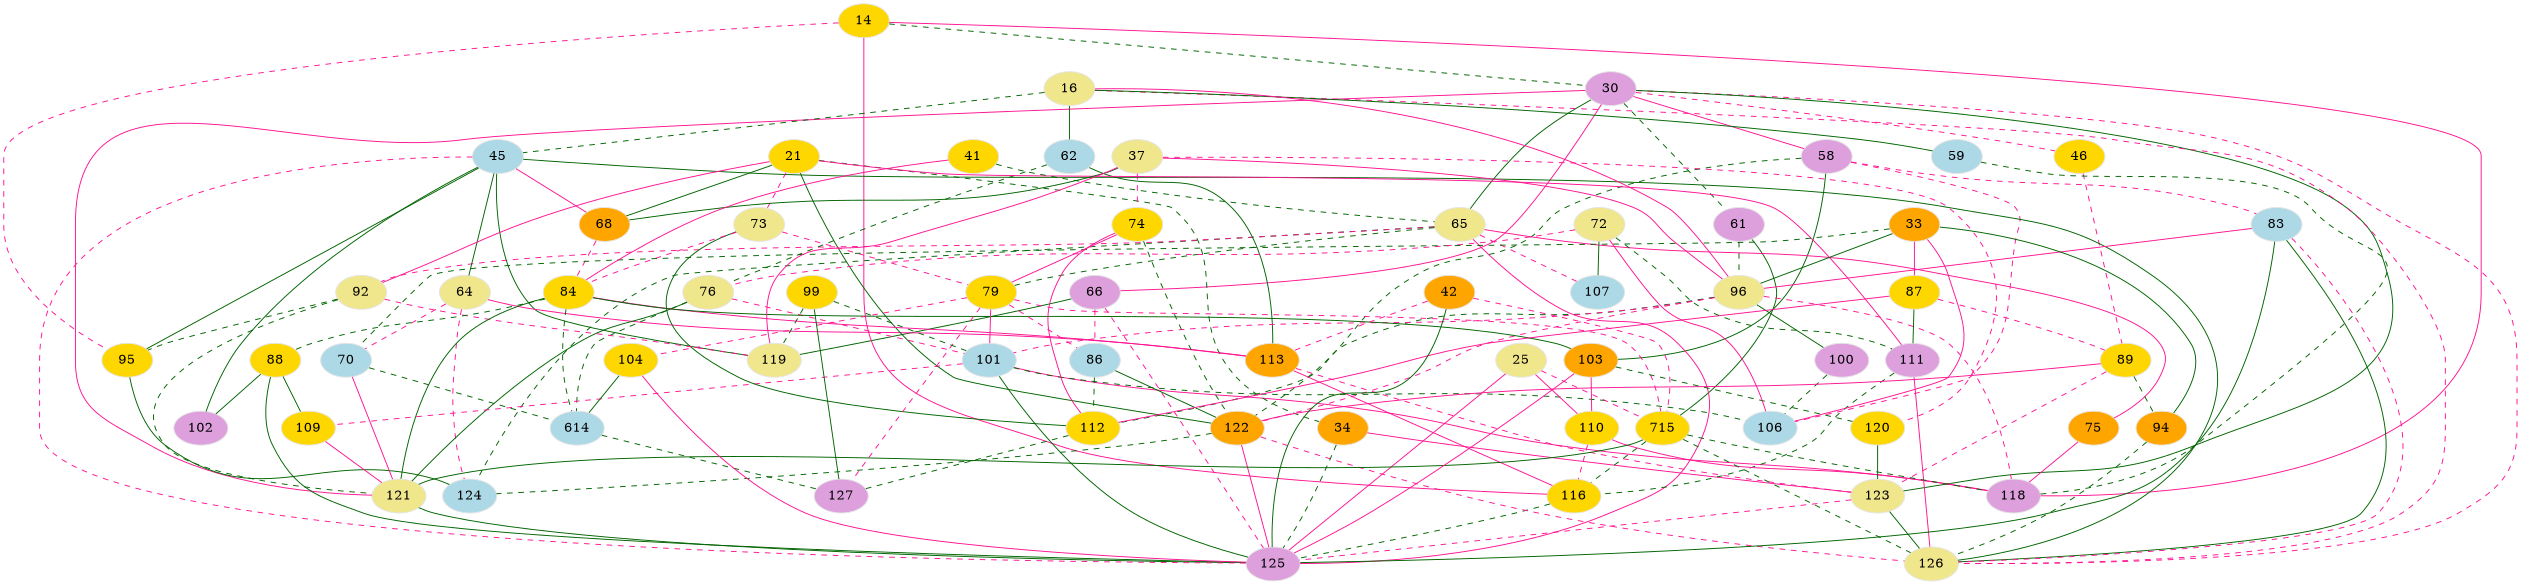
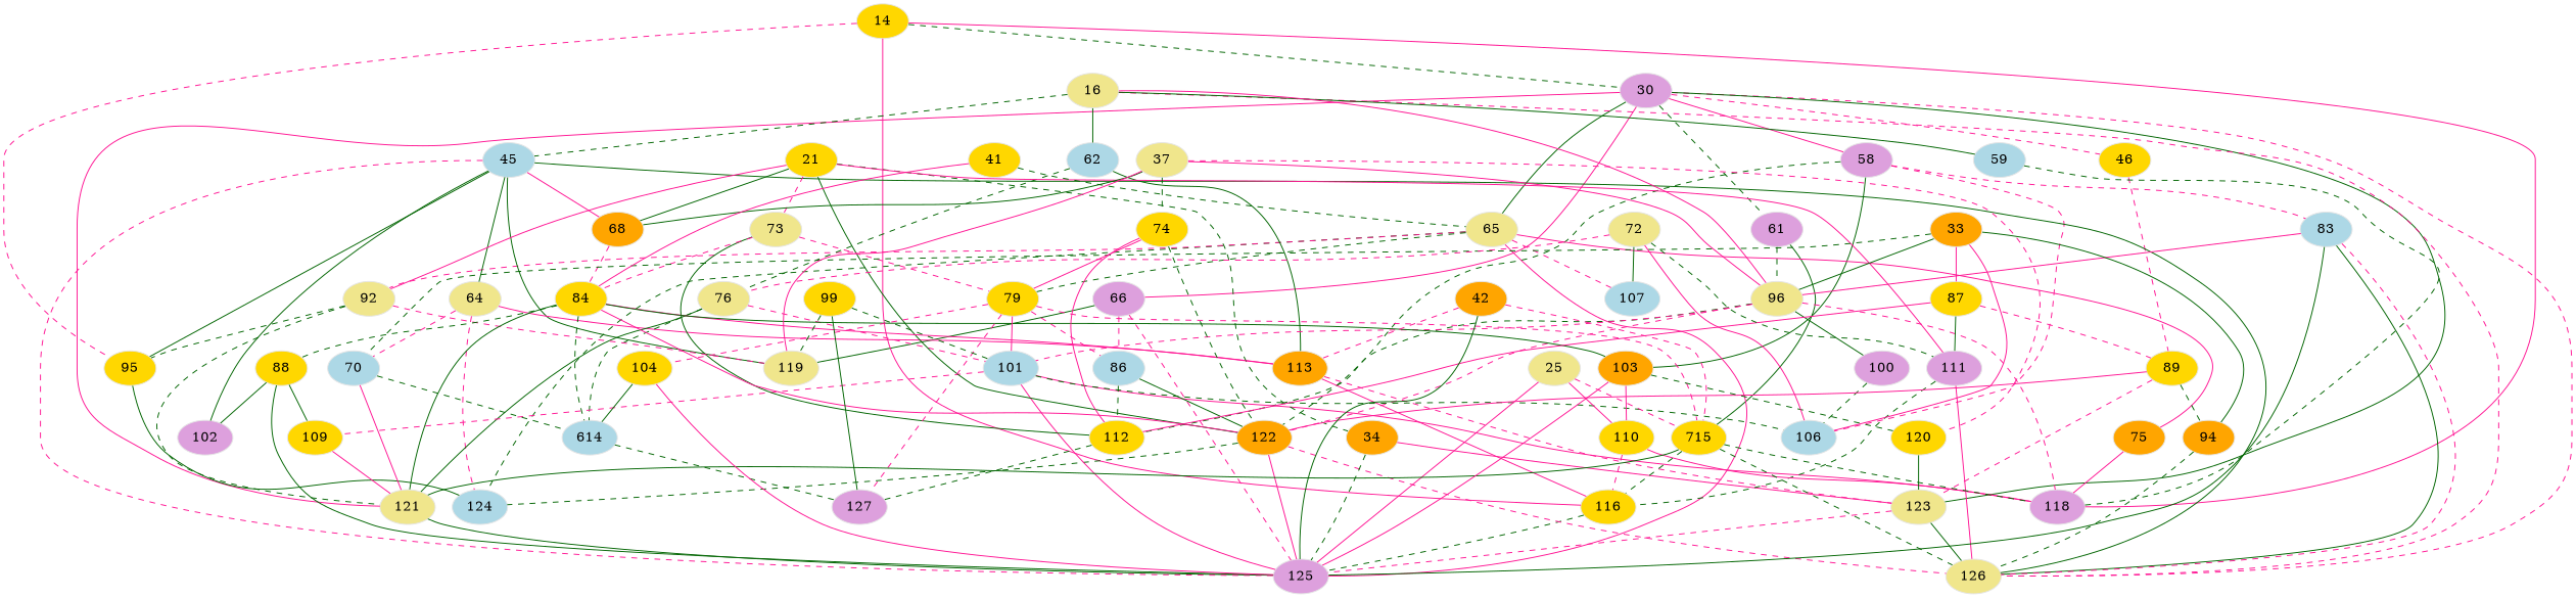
  graph {
    node [color=gray90 fillcolor=gold style=filled]
    edge [color=deeppink style=solid]
    30 [fillcolor=plum super="+4"]
    126 [fillcolor=khaki super="+82+117"]
    46
    58 [fillcolor=plum super="+31"]
    61 [fillcolor=plum]
    65 [fillcolor=khaki super="+48"]
    66 [fillcolor=plum super="+9"]
    121 [fillcolor=khaki super="+39+85"]
    123 [fillcolor=khaki super="+54"]
    14
    95
    116 [super="+105"]
    118 [fillcolor=plum super="+49"]
    124 [fillcolor=lightblue super="+23"]
    125 [fillcolor=plum super="+40+12+32+108"]
    45 [fillcolor=lightblue super="+19"]
    68 [fillcolor=orange]
    119 [fillcolor=khaki super="+81"]
    64 [fillcolor=khaki]
    102 [fillcolor=plum]
    16 [fillcolor=khaki]
    59 [fillcolor=lightblue]
    62 [fillcolor=lightblue super="+51"]
    96 [fillcolor=khaki super="+93+67"]
    113 [fillcolor=orange super="+56"]
    76 [fillcolor=khaki]
    122 [fillcolor=orange super="+1+38+98"]
    112 [super="+13+55"]
    101 [fillcolor=lightblue super="+35+91"]
    100 [fillcolor=plum]
    21 [super="+20"]
    34 [fillcolor=orange]
    73 [fillcolor=khaki super="+11"]
    92 [fillcolor=khaki super="+8"]
    111 [fillcolor=plum super="+43"]
    84 [super="+29+77"]
    79 [super="+36"]
    25 [fillcolor=khaki]
    110
    n40 [label=715 super="+71"]
    89
    106 [fillcolor=lightblue super="+97"]
    83 [fillcolor=lightblue]
    103 [fillcolor=orange super="+63"]
    75 [fillcolor=orange]
    107 [fillcolor=lightblue]
    86 [fillcolor=lightblue super="+28"]
    33 [fillcolor=orange]
    70 [fillcolor=lightblue]
    87
    94 [fillcolor=orange super="+26"]
    n52 [fillcolor=lightblue label=614 super="+80"]
    37 [fillcolor=khaki super="+18"]
    74 [super="+69"]
    120
    41
    88
    42 [fillcolor=orange]
    104 [super="+60"]
    127 [fillcolor=plum]
    72 [fillcolor=khaki super="+15"]
    109
    99
    30 -- 126 [style=dashed]
    30 -- 46 [style=dashed]
    30 -- 58
    30 -- 61 [color=darkgreen style=dashed]
    30 -- 65 [color=darkgreen weight=2]
    30 -- 66
    30 -- 121
    30 -- 123 [color=darkgreen]
    46 -- 89 [style=dashed]
    58 -- 122 [color=darkgreen style=dashed]
    58 -- 106 [style=dashed]
    58 -- 83 [style=dashed]
    58 -- 103 [color=darkgreen]
    61 -- 96 [color=darkgreen style=dashed]
    61 -- n40 [color=darkgreen]
    65 -- 124 [color=darkgreen style=dashed]
    65 -- 125 [weight=3]
    65 -- 92 [style=dashed]
    65 -- 79 [color=darkgreen style=dashed]
    65 -- 75
    65 -- 107 [style=dashed]
    66 -- 125 [style=dashed]
    66 -- 119 [color=darkgreen weight=2]
    66 -- 86 [style=dashed]
    121 -- 125 [color=darkgreen]
    123 -- 126 [color=darkgreen]
    123 -- 125 [style=dashed]
    14 -- 30 [color=darkgreen style=dashed]
    14 -- 95 [style=dashed]
    14 -- 116 [weight=2]
    14 -- 118
    95 -- 124 [color=darkgreen]
    116 -- 125 [color=darkgreen style=dashed]
    45 -- 126 [color=darkgreen]
    45 -- 95 [color=darkgreen]
    45 -- 125 [style=dashed]
    45 -- 68
    45 -- 119 [color=darkgreen]
    45 -- 64 [color=darkgreen weight=2]
    45 -- 102 [color=darkgreen]
    68 -- 84 [style=dashed weight=3]
    64 -- 124 [style=dashed]
    64 -- 113 [weight=2]
    64 -- 70 [style=dashed]
    16 -- 126 [style=dashed]
    16 -- 45 [color=darkgreen style=dashed weight=2]
    16 -- 59 [color=darkgreen]
    16 -- 62 [color=darkgreen weight=2]
    16 -- 96
    59 -- 118 [color=darkgreen style=dashed]
    62 -- 113 [color=darkgreen]
    62 -- 76 [color=darkgreen style=dashed]
    96 -- 118 [style=dashed]
    96 -- 122 [style=dashed weight=2]
    96 -- 112 [color=darkgreen style=dashed]
    96 -- 101 [style=dashed]
    96 -- 100 [color=darkgreen]
    113 -- 123 [style=dashed]
    113 -- 116
    76 -- 121 [color=darkgreen]
    76 -- 101 [style=dashed]
    76 -- n52 [color=darkgreen style=dashed]
    122 -- 126 [style=dashed weight=3]
    122 -- 124 [color=darkgreen style=dashed]
    122 -- 125 [weight=2]
    112 -- 127 [color=darkgreen style=dashed]
    101 -- 118
-   101 -- 125 [color=darkgreen weight=2]
+   101 -- 125 [weight=2]
    101 -- 106 [color=darkgreen style=dashed weight=2]
    101 -- 109 [style=dashed]
    100 -- 106 [color=darkgreen style=dashed]
    21 -- 68 [color=darkgreen]
    21 -- 122 [color=darkgreen]
    21 -- 34 [color=darkgreen style=dashed]
    21 -- 73 [style=dashed]
    21 -- 92
    21 -- 111
    34 -- 123 [weight=2]
    34 -- 125 [color=darkgreen style=dashed]
    73 -- 112 [color=darkgreen]
    73 -- 84 [style=dashed]
    73 -- 79 [style=dashed]
    92 -- 121 [color=darkgreen style=dashed]
    92 -- 95 [color=darkgreen style=dashed]
    92 -- 119 [style=dashed]
    111 -- 126
    111 -- 116 [color=darkgreen style=dashed]
    84 -- 121 [color=darkgreen weight=2]
    84 -- 113
+   84 -- 122
    84 -- 103 [color=darkgreen]
    84 -- n52 [color=darkgreen style=dashed]
    84 -- 88 [color=darkgreen style=dashed]
    79 -- 101
    79 -- n40 [style=dashed weight=2]
    79 -- 86 [style=dashed]
    79 -- 104 [style=dashed]
    79 -- 127 [style=dashed]
    25 -- 125
    25 -- 110
    25 -- n40 [style=dashed]
    110 -- 116 [style=dashed]
    110 -- 118 [weight=2]
    n40 -- 126 [color=darkgreen style=dashed weight=2]
    n40 -- 121 [color=darkgreen]
    n40 -- 116 [color=darkgreen style=dashed weight=2]
    n40 -- 118 [color=darkgreen style=dashed]
    89 -- 123 [style=dashed weight=2]
    89 -- 122
    89 -- 94 [color=darkgreen style=dashed]
    83 -- 126 [color=darkgreen]
    83 -- 126 [style=dashed]
    83 -- 125 [color=darkgreen]
    83 -- 96
    103 -- 125
    103 -- 110
    103 -- 120 [color=darkgreen style=dashed]
    75 -- 118
    86 -- 122 [color=darkgreen]
    86 -- 112 [color=darkgreen style=dashed weight=2]
    33 -- 96 [color=darkgreen]
    33 -- 106
    33 -- 70 [color=darkgreen style=dashed]
    33 -- 87
    33 -- 94 [color=darkgreen]
    70 -- 121
    70 -- n52 [color=darkgreen style=dashed]
    87 -- 112
    87 -- 111 [color=darkgreen]
    87 -- 89 [style=dashed]
    94 -- 126 [color=darkgreen style=dashed]
    n52 -- 127 [color=darkgreen style=dashed]
    37 -- 68 [color=darkgreen]
    37 -- 119
    37 -- 96
-   37 -- 74 [style=dashed weight=2]
+   37 -- 74 [color=darkgreen style=dashed weight=2]
    37 -- 120 [style=dashed]
    74 -- 122 [color=darkgreen style=dashed]
    74 -- 112
    74 -- 79
    120 -- 123 [color=darkgreen]
    41 -- 65 [color=darkgreen style=dashed]
    41 -- 84
    88 -- 125 [color=darkgreen]
    88 -- 102 [color=darkgreen]
    88 -- 109 [color=darkgreen]
    42 -- 125 [color=darkgreen]
    42 -- 113 [style=dashed]
    42 -- n40 [style=dashed]
    104 -- 125 [weight=2]
    104 -- n52 [color=darkgreen]
    72 -- 76 [style=dashed]
    72 -- 111 [color=darkgreen style=dashed weight=2]
    72 -- 106 [weight=2]
    72 -- 107 [color=darkgreen weight=2]
    109 -- 121
    99 -- 119 [color=darkgreen style=dashed]
    99 -- 101 [color=darkgreen style=dashed]
    99 -- 127 [color=darkgreen]
  }
